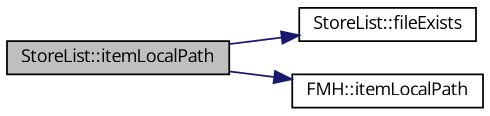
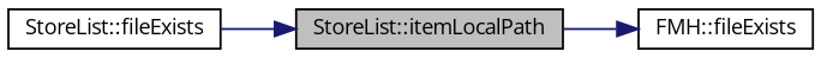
  digraph {
    fontname="Open Sans"
    rankdir=LR
    node [color=black fillcolor=white fontname="Open Sans" fontsize=10 shape=record style=filled]
    edge [color=midnightblue fontname="Open Sans" fontsize=10 labelfontname=Helvetica labelfontsize=10 style=solid]
    n1 [fillcolor=grey75 fontcolor=black height=0.2 label="StoreList::itemLocalPath" width=0.4]
    n2 [height=0.2 label="StoreList::fileExists" width=0.4]
-   n3 [height=0.2 label="FMH::itemLocalPath" width=0.4]
-   n1 -> n2
+   n3 [height=0.2 label="FMH::fileExists" width=0.4]
+   n2 -> n1
    n1 -> n3
  }
